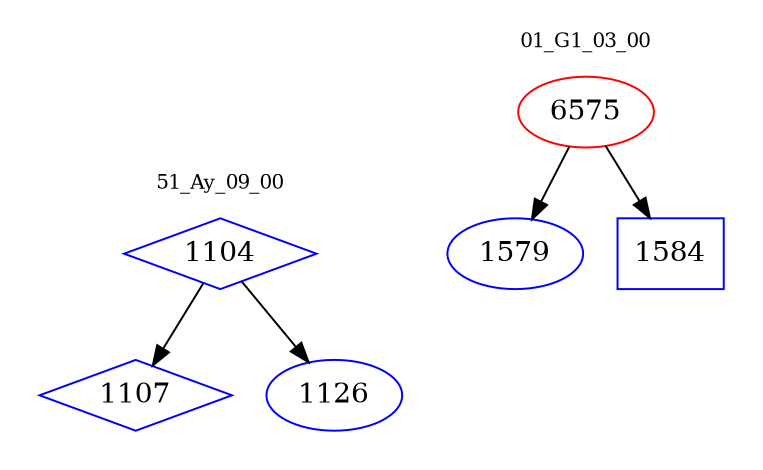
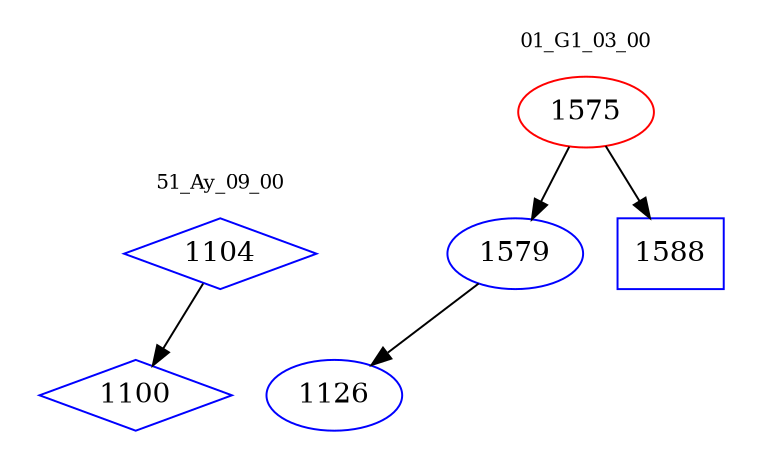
  digraph {
    node [color=blue shape=ellipse]
    edge [color=black]
    n1 [label=1104 shape=diamond]
-   n2 [label=1107 shape=diamond]
+   n2 [label=1100 shape=diamond]
    n3 [label=1126]
-   n4 [color=red label=6575]
+   n4 [color=red label=1575]
    n5 [label=1579]
-   n6 [label=1584 shape=box]
+   n6 [label=1588 shape=box]
    subgraph cluster_1 {
      color=white
      fontsize=10
      label="51_Ay_09_00"
      n1
      n2
      n3
    }
    subgraph cluster_2 {
      color=white
      fontsize=10
      label="01_G1_03_00"
      n4
      n5
      n6
    }
    n1 -> n2
-   n1 -> n3
+   n5 -> n3
    n4 -> n5
    n4 -> n6
  }
